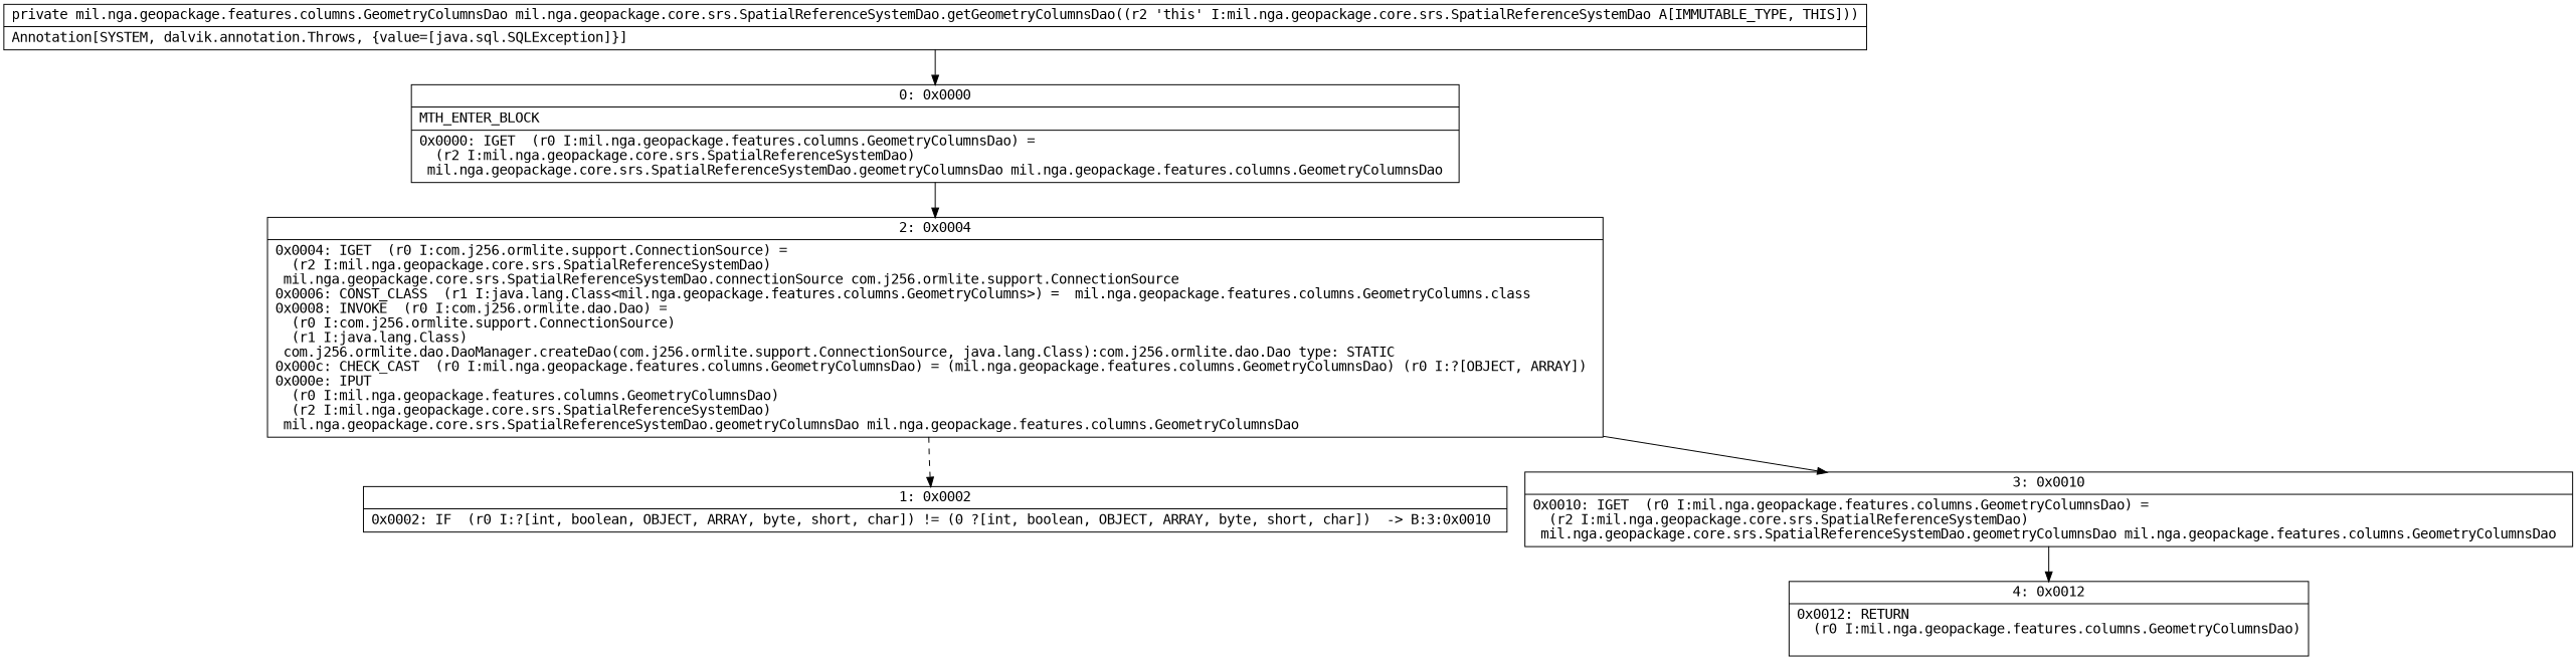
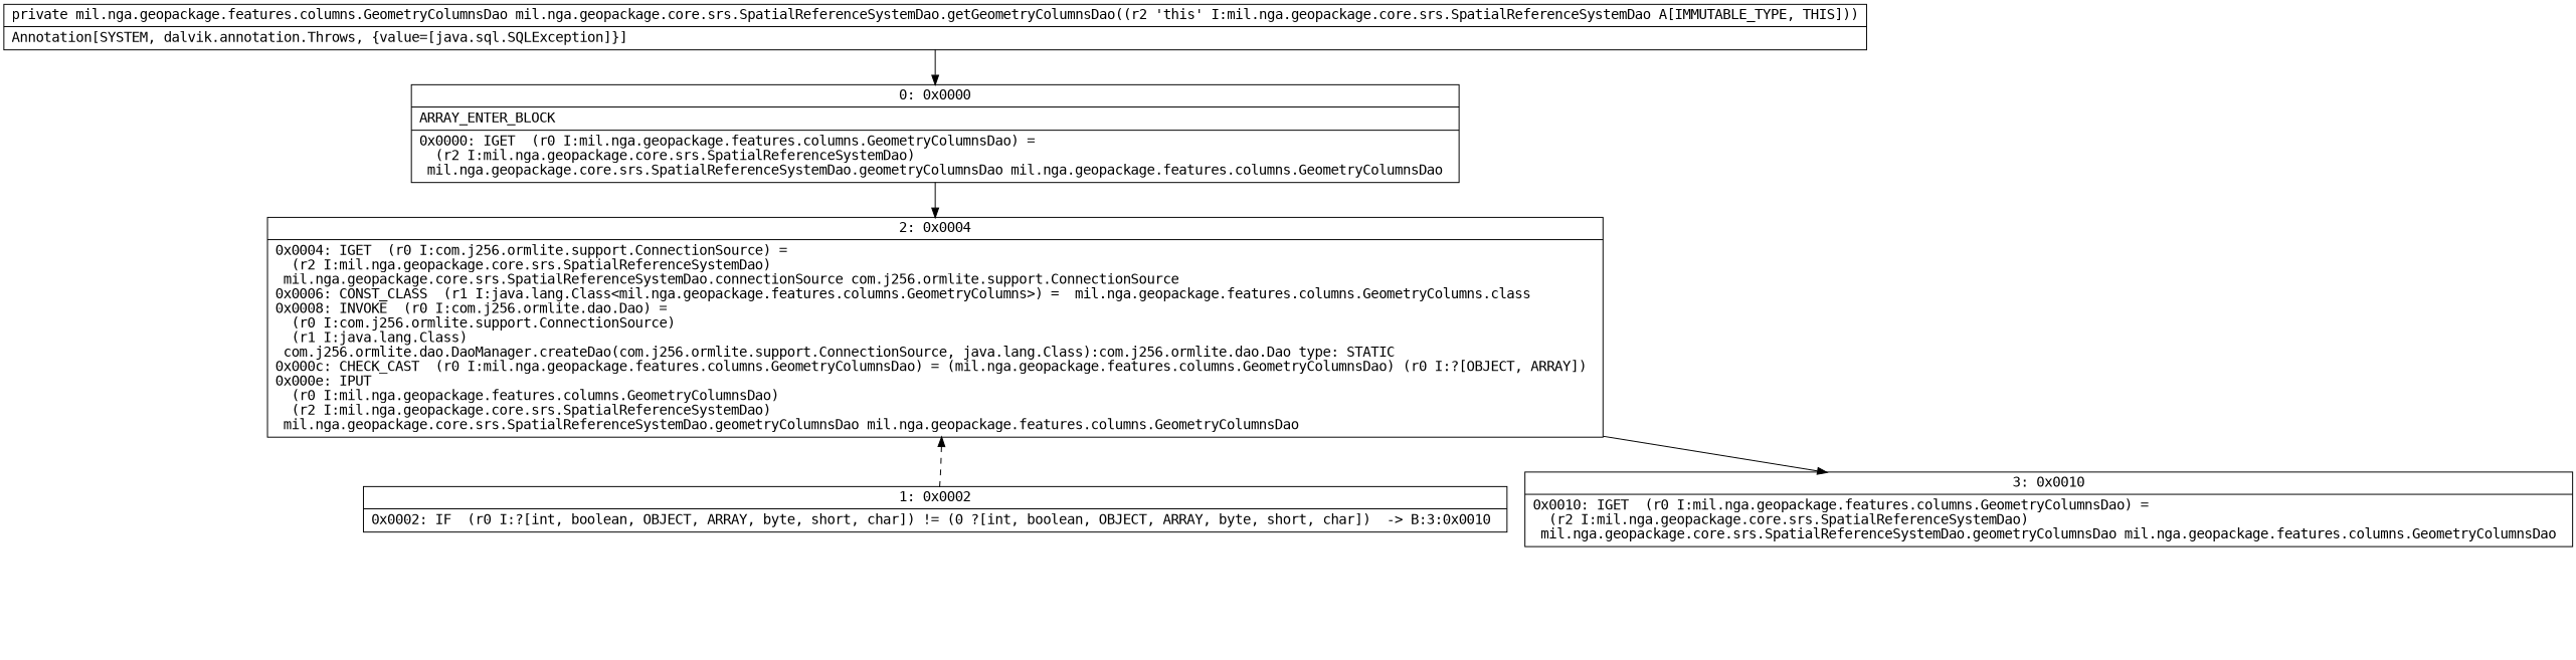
  digraph {
    fontname="DejaVu Sans Mono"
    node [fontname="DejaVu Sans Mono" shape=record]
    edge [fontname="DejaVu Sans Mono"]
-   n1 [label="{0\:\ 0x0000|MTH_ENTER_BLOCK\l|0x0000: IGET  (r0 I:mil.nga.geopackage.features.columns.GeometryColumnsDao) = \l  (r2 I:mil.nga.geopackage.core.srs.SpatialReferenceSystemDao)\l mil.nga.geopackage.core.srs.SpatialReferenceSystemDao.geometryColumnsDao mil.nga.geopackage.features.columns.GeometryColumnsDao \l}"]
+   n1 [label="{0\:\ 0x0000|ARRAY_ENTER_BLOCK\l|0x0000: IGET  (r0 I:mil.nga.geopackage.features.columns.GeometryColumnsDao) = \l  (r2 I:mil.nga.geopackage.core.srs.SpatialReferenceSystemDao)\l mil.nga.geopackage.core.srs.SpatialReferenceSystemDao.geometryColumnsDao mil.nga.geopackage.features.columns.GeometryColumnsDao \l}"]
    n2 [label="{2\:\ 0x0004|0x0004: IGET  (r0 I:com.j256.ormlite.support.ConnectionSource) = \l  (r2 I:mil.nga.geopackage.core.srs.SpatialReferenceSystemDao)\l mil.nga.geopackage.core.srs.SpatialReferenceSystemDao.connectionSource com.j256.ormlite.support.ConnectionSource \l0x0006: CONST_CLASS  (r1 I:java.lang.Class\<mil.nga.geopackage.features.columns.GeometryColumns\>) =  mil.nga.geopackage.features.columns.GeometryColumns.class \l0x0008: INVOKE  (r0 I:com.j256.ormlite.dao.Dao) = \l  (r0 I:com.j256.ormlite.support.ConnectionSource)\l  (r1 I:java.lang.Class)\l com.j256.ormlite.dao.DaoManager.createDao(com.j256.ormlite.support.ConnectionSource, java.lang.Class):com.j256.ormlite.dao.Dao type: STATIC \l0x000c: CHECK_CAST  (r0 I:mil.nga.geopackage.features.columns.GeometryColumnsDao) = (mil.nga.geopackage.features.columns.GeometryColumnsDao) (r0 I:?[OBJECT, ARRAY]) \l0x000e: IPUT  \l  (r0 I:mil.nga.geopackage.features.columns.GeometryColumnsDao)\l  (r2 I:mil.nga.geopackage.core.srs.SpatialReferenceSystemDao)\l mil.nga.geopackage.core.srs.SpatialReferenceSystemDao.geometryColumnsDao mil.nga.geopackage.features.columns.GeometryColumnsDao \l}"]
    n3 [label="{1\:\ 0x0002|0x0002: IF  (r0 I:?[int, boolean, OBJECT, ARRAY, byte, short, char]) != (0 ?[int, boolean, OBJECT, ARRAY, byte, short, char])  \-\> B:3:0x0010 \l}"]
    n4 [label="{3\:\ 0x0010|0x0010: IGET  (r0 I:mil.nga.geopackage.features.columns.GeometryColumnsDao) = \l  (r2 I:mil.nga.geopackage.core.srs.SpatialReferenceSystemDao)\l mil.nga.geopackage.core.srs.SpatialReferenceSystemDao.geometryColumnsDao mil.nga.geopackage.features.columns.GeometryColumnsDao \l}"]
-   n5 [label="{4\:\ 0x0012|0x0012: RETURN  \l  (r0 I:mil.nga.geopackage.features.columns.GeometryColumnsDao)\l \l}"]
    n6 [label="{private mil.nga.geopackage.features.columns.GeometryColumnsDao mil.nga.geopackage.core.srs.SpatialReferenceSystemDao.getGeometryColumnsDao((r2 'this' I:mil.nga.geopackage.core.srs.SpatialReferenceSystemDao A[IMMUTABLE_TYPE, THIS]))  | Annotation[SYSTEM, dalvik.annotation.Throws, \{value=[java.sql.SQLException]\}]\l}"]
    n1 -> n2
    n2 -> n4
-   n2 -> n3 [style=dashed]
-   n4 -> n5
+   n3 -> n2 [style=dashed]
    n6 -> n1
  }
